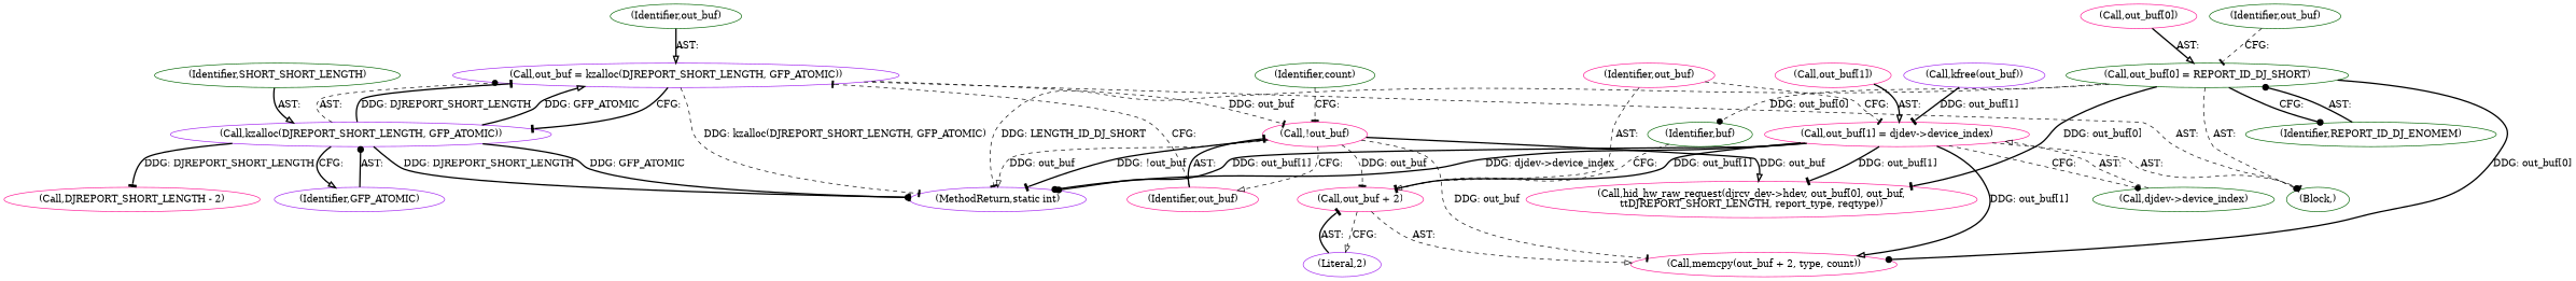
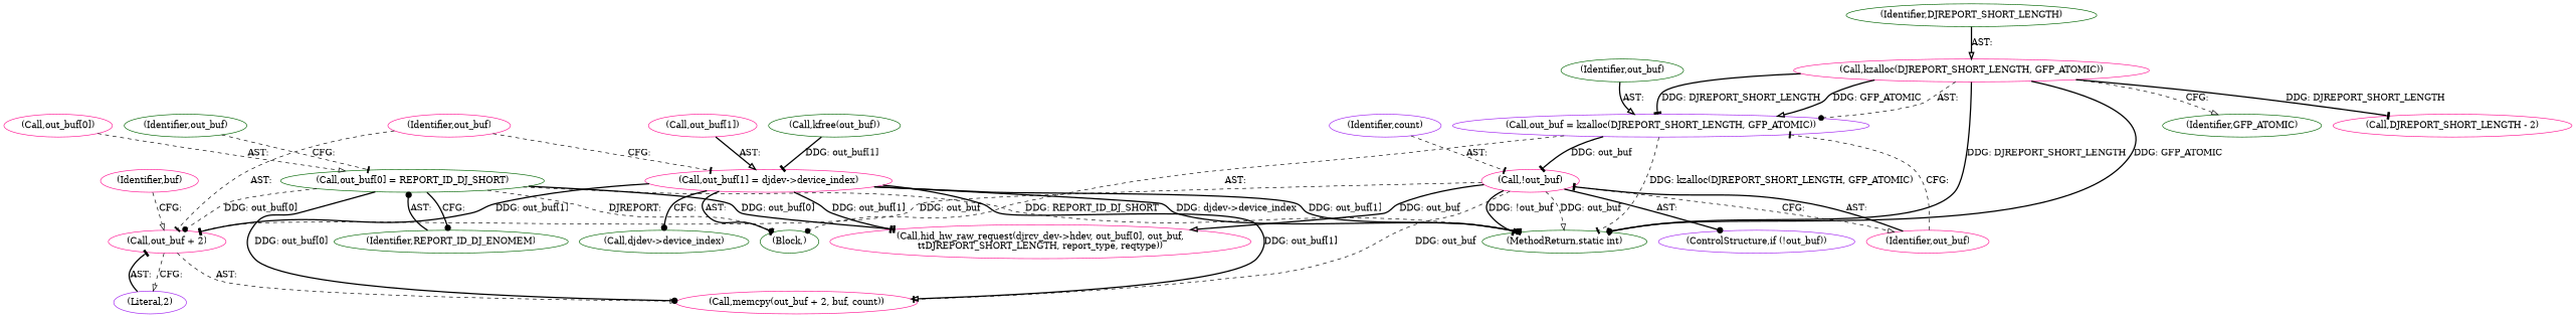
  digraph {
    node [color=deeppink]
    edge [arrowhead=tee style=bold]
    n1 [label="(Call,out_buf + 2)"]
    n2 [color=purple label="(Literal,2)"]
-   n3 [label="(Call,memcpy(out_buf + 2, type, count))"]
+   n3 [label="(Call,memcpy(out_buf + 2, buf, count))"]
    n4 [label="(Call,out_buf[1] = djdev->device_index)"]
    n5 [color=darkgreen label="(Call,djdev->device_index)"]
    n6 [label="(Call,hid_hw_raw_request(djrcv_dev->hdev, out_buf[0], out_buf,\n\t\tDJREPORT_SHORT_LENGTH, report_type, reqtype))"]
    n7 [color=darkgreen label="(Block,)"]
-   n8 [color=purple label="(MethodReturn,static int)"]
-   n9 [color=purple label="(Call,kfree(out_buf))"]
+   n8 [color=darkgreen label="(MethodReturn,static int)"]
+   n9 [color=darkgreen label="(Call,kfree(out_buf))"]
    n10 [color=darkgreen label="(Call,out_buf[0] = REPORT_ID_DJ_SHORT)"]
    n11 [color=darkgreen label="(Identifier,REPORT_ID_DJ_ENOMEM)"]
    n12 [label="(Call,!out_buf)"]
    n13 [label="(Identifier,out_buf)"]
+   n14 [color=purple label="(ControlStructure,if (!out_buf))"]
    n15 [color=purple label="(Call,out_buf = kzalloc(DJREPORT_SHORT_LENGTH, GFP_ATOMIC))"]
-   n16 [color=purple label="(Call,kzalloc(DJREPORT_SHORT_LENGTH, GFP_ATOMIC))"]
-   n17 [color=purple label="(Identifier,GFP_ATOMIC)"]
+   n16 [label="(Call,kzalloc(DJREPORT_SHORT_LENGTH, GFP_ATOMIC))"]
+   n17 [color=darkgreen label="(Identifier,GFP_ATOMIC)"]
    n18 [label="(Call,DJREPORT_SHORT_LENGTH - 2)"]
    n19 [label="(Call,out_buf[0])"]
    n20 [color=darkgreen label="(Identifier,out_buf)"]
-   n21 [color=darkgreen label="(Identifier,buf)"]
-   n22 [color=darkgreen label="(Identifier,SHORT_SHORT_LENGTH)"]
+   n21 [label="(Identifier,buf)"]
+   n22 [color=darkgreen label="(Identifier,DJREPORT_SHORT_LENGTH)"]
    n23 [color=darkgreen label="(Identifier,out_buf)"]
    n24 [label="(Identifier,out_buf)"]
    n25 [label="(Call,out_buf[1])"]
-   n26 [color=darkgreen label="(Identifier,count)"]
+   n26 [color=purple label="(Identifier,count)"]
    n1 -> n2 [arrowhead=onormal label="CFG: " style=dashed]
    n1 -> n3 [arrowhead=onormal label="AST: " style=dashed]
    n2 -> n1 [label="AST: "]
    n4 -> n1 [label="DDG: out_buf[1]"]
    n4 -> n3 [arrowhead=onormal label="DDG: out_buf[1]"]
-   n4 -> n5 [arrowhead=dot label="CFG: " style=dashed]
+   n4 -> n5 [arrowhead=dot label="CFG: "]
    n4 -> n6 [label="DDG: out_buf[1]"]
-   n4 -> n7 [label="AST: " style=dashed]
+   n4 -> n7 [label="AST: "]
    n4 -> n8 [arrowhead=dot label="DDG: djdev->device_index"]
    n4 -> n8 [arrowhead=dot label="DDG: out_buf[1]"]
-   n5 -> n4 [arrowhead=onormal label="AST: " style=dashed]
    n9 -> n4 [label="DDG: out_buf[1]"]
-   n10 -> n21 [arrowhead=dot label="DDG: out_buf[0]" style=dashed]
+   n10 -> n1 [arrowhead=dot label="DDG: out_buf[0]" style=dashed]
    n10 -> n3 [arrowhead=dot label="DDG: out_buf[0]"]
    n10 -> n6 [label="DDG: out_buf[0]"]
-   n10 -> n7 [arrowhead=dot label="AST: " style=dashed]
-   n10 -> n8 [label="DDG: LENGTH_ID_DJ_SHORT" style=dashed]
+   n10 -> n7 [arrowhead=dot label="DJREPORT: " style=dashed]
+   n10 -> n8 [label="DDG: REPORT_ID_DJ_SHORT" style=dashed]
    n10 -> n11 [arrowhead=dot label="CFG: "]
    n11 -> n10 [arrowhead=dot label="AST: "]
    n12 -> n1 [label="DDG: out_buf" style=dashed]
    n12 -> n3 [label="DDG: out_buf" style=dashed]
    n12 -> n6 [arrowhead=onormal label="DDG: out_buf"]
    n12 -> n8 [arrowhead=onormal label="DDG: out_buf" style=dashed]
    n12 -> n8 [label="DDG: !out_buf"]
    n12 -> n13 [arrowhead=onormal label="CFG: " style=dashed]
+   n12 -> n14 [arrowhead=dot label="AST: "]
    n13 -> n12 [label="AST: "]
    n13 -> n15 [label="CFG: " style=dashed]
    n15 -> n7 [arrowhead=dot label="AST: " style=dashed]
    n15 -> n8 [label="DDG: kzalloc(DJREPORT_SHORT_LENGTH, GFP_ATOMIC)" style=dashed]
-   n15 -> n12 [label="DDG: out_buf" style=dashed]
-   n15 -> n16 [label="CFG: "]
+   n15 -> n12 [label="DDG: out_buf"]
    n16 -> n8 [label="DDG: DJREPORT_SHORT_LENGTH"]
    n16 -> n8 [arrowhead=dot label="DDG: GFP_ATOMIC"]
    n16 -> n15 [arrowhead=dot label="AST: " style=dashed]
    n16 -> n15 [label="DDG: DJREPORT_SHORT_LENGTH"]
    n16 -> n15 [arrowhead=onormal label="DDG: GFP_ATOMIC"]
-   n16 -> n17 [arrowhead=onormal label="CFG: "]
+   n16 -> n17 [arrowhead=onormal label="CFG: " style=dashed]
    n16 -> n18 [label="DDG: DJREPORT_SHORT_LENGTH"]
-   n17 -> n16 [arrowhead=dot label="AST: "]
-   n19 -> n10 [arrowhead=onormal label="AST: "]
+   n19 -> n10 [arrowhead=onormal label="AST: " style=dashed]
    n20 -> n10 [label="CFG: " style=dashed]
    n21 -> n1 [arrowhead=onormal label="CFG: " style=dashed]
    n22 -> n16 [arrowhead=onormal label="AST: "]
    n23 -> n15 [arrowhead=onormal label="AST: "]
    n24 -> n1 [label="AST: " style=dashed]
    n24 -> n4 [label="CFG: " style=dashed]
    n25 -> n4 [arrowhead=onormal label="AST: "]
-   n26 -> n12 [label="CFG: " style=dashed]
+   n26 -> n12 [label="AST: " style=dashed]
  }
